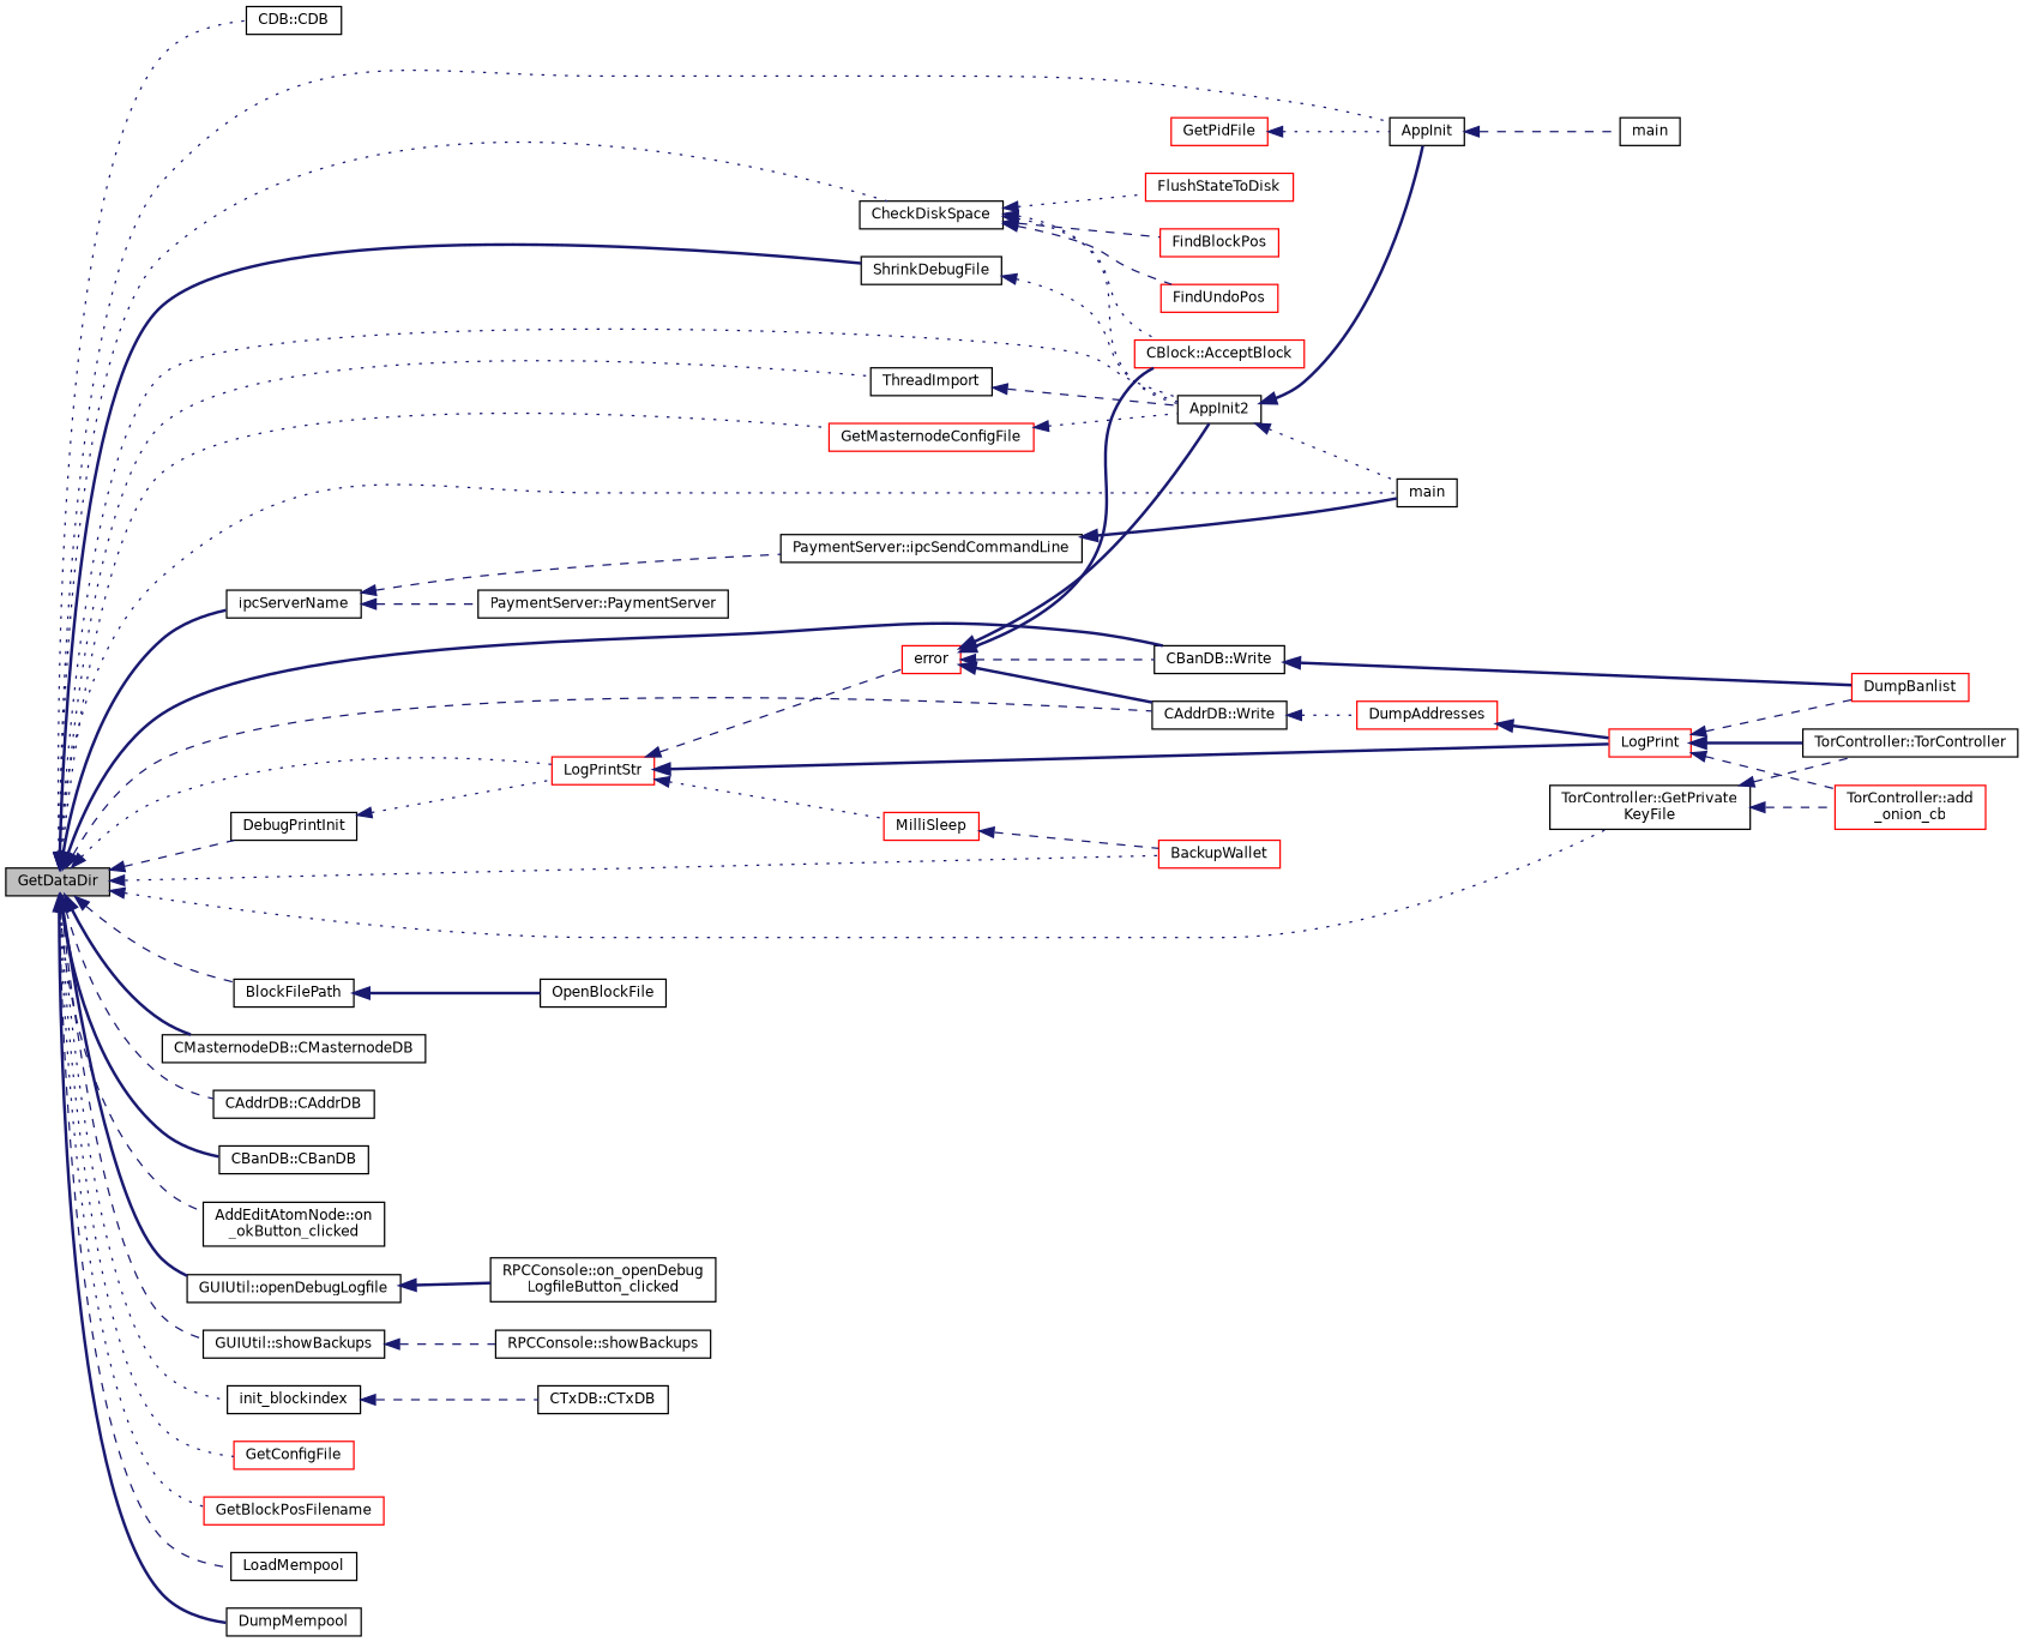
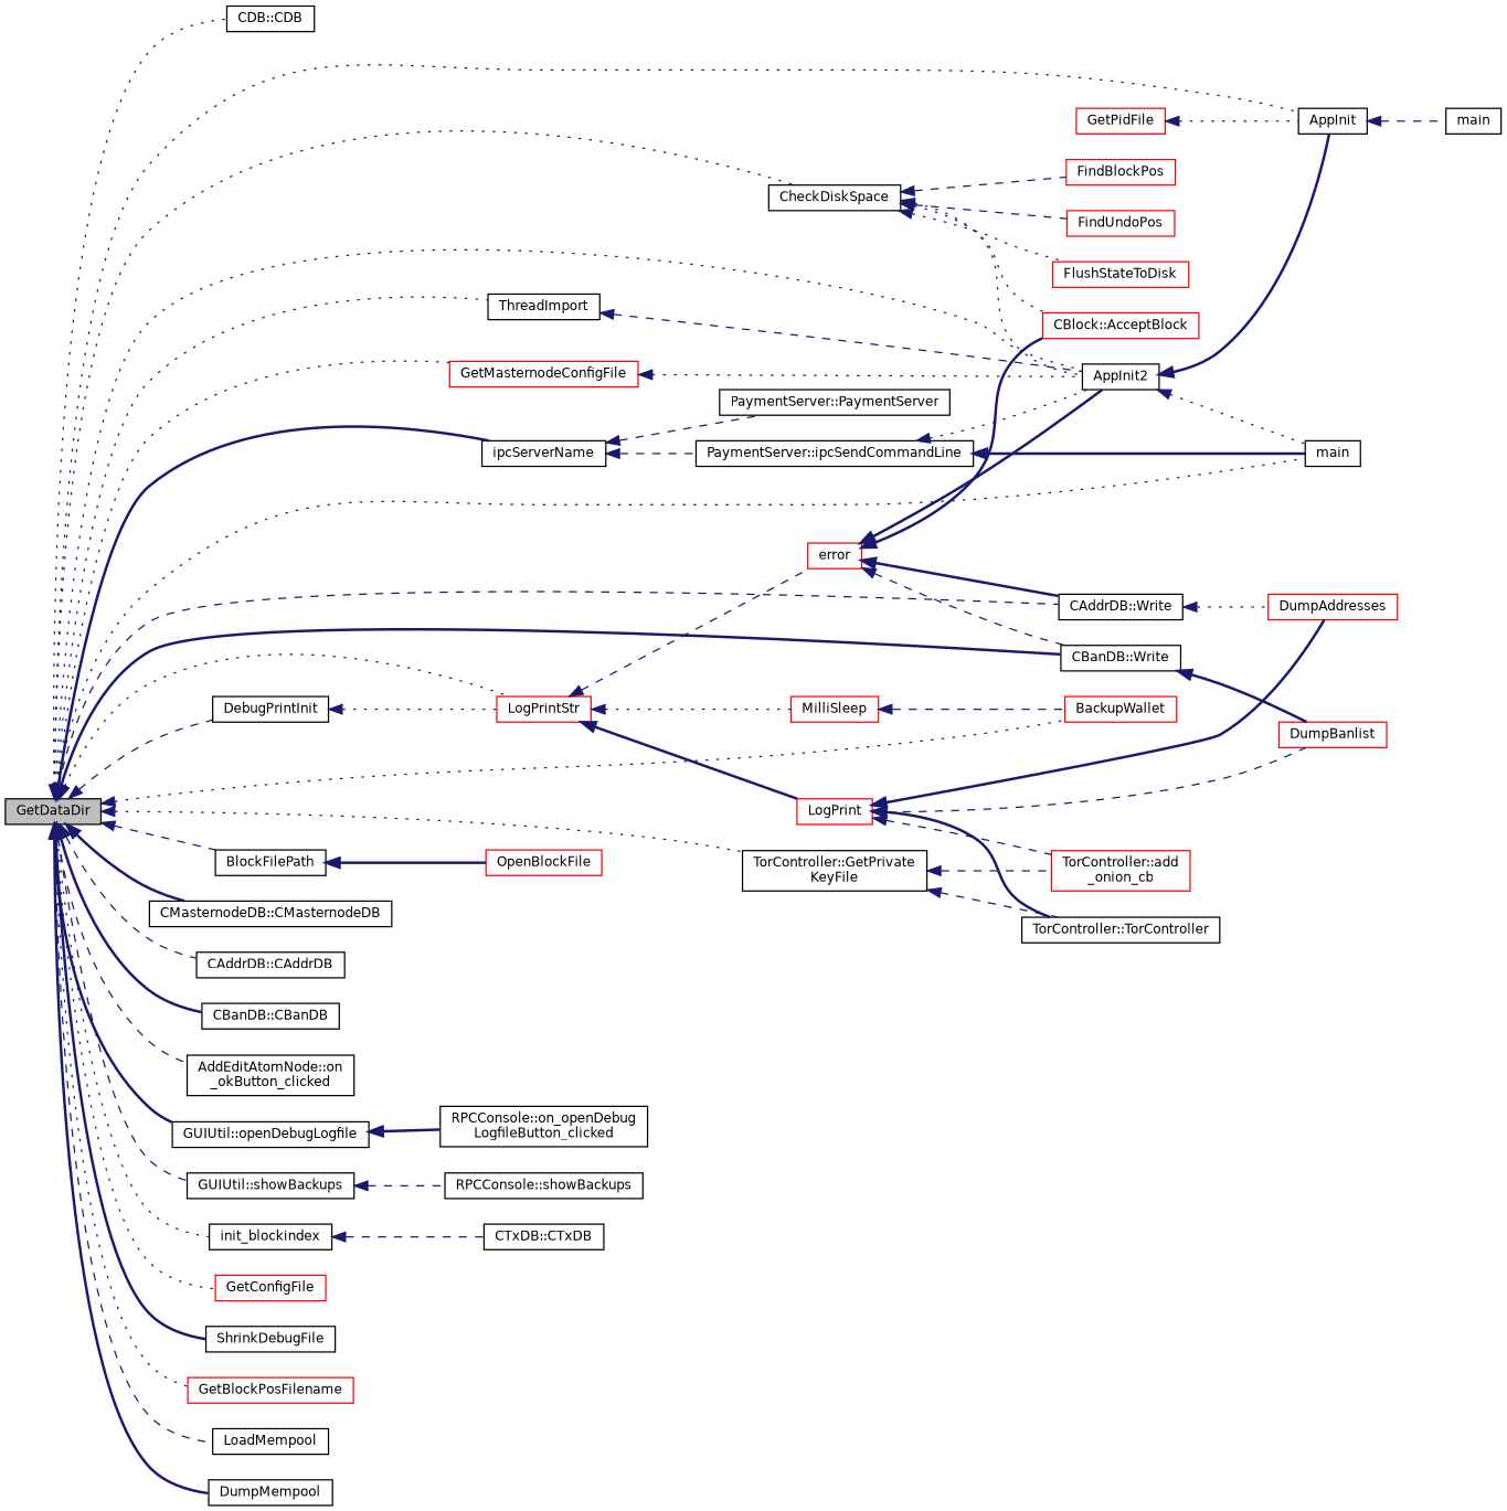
  digraph {
    rankdir=LR
    node [color=black fillcolor=white fontname=Helvetica fontsize=10 shape=record style=filled]
    edge [color=midnightblue dir=back fontname=Helvetica fontsize=10 labelfontname=Helvetica labelfontsize=10 style=dotted]
    n1 [fillcolor=grey75 fontcolor=black height=0.2 label=GetDataDir width=0.4]
    n2 [height=0.2 label="CDB::CDB" width=0.4]
    n3 [height=0.2 label=AppInit2 width=0.4]
    n4 [height=0.2 label=AppInit width=0.4]
    n5 [height=0.2 label=main width=0.4]
    n6 [height=0.2 label=CheckDiskSpace width=0.4]
    n7 [height=0.2 label=BlockFilePath width=0.4]
    n8 [height=0.2 label=ThreadImport width=0.4]
    n9 [height=0.2 label="CMasternodeDB::CMasternodeDB" width=0.4]
    n10 [height=0.2 label="CAddrDB::CAddrDB" width=0.4]
    n11 [height=0.2 label="CAddrDB::Write" width=0.4]
    n12 [height=0.2 label="CBanDB::CBanDB" width=0.4]
    n13 [height=0.2 label="CBanDB::Write" width=0.4]
    n14 [height=0.2 label="AddEditAtomNode::on\l_okButton_clicked" width=0.4]
    n15 [height=0.2 label="GUIUtil::openDebugLogfile" width=0.4]
    n16 [height=0.2 label="GUIUtil::showBackups" width=0.4]
    n17 [height=0.2 label=ipcServerName width=0.4]
    n18 [height=0.2 label="TorController::GetPrivate\lKeyFile" width=0.4]
    n19 [height=0.2 label=init_blockindex width=0.4]
    n20 [height=0.2 label=DebugPrintInit width=0.4]
    n21 [color=red height=0.2 label=LogPrintStr width=0.4]
    n22 [color=red height=0.2 label=BackupWallet width=0.4]
    n23 [color=red height=0.2 label=GetConfigFile width=0.4]
    n24 [color=red height=0.2 label=GetMasternodeConfigFile width=0.4]
    n25 [height=0.2 label=ShrinkDebugFile width=0.4]
    n26 [color=red height=0.2 label=GetBlockPosFilename width=0.4]
    n27 [height=0.2 label=LoadMempool width=0.4]
    n28 [height=0.2 label=DumpMempool width=0.4]
    n29 [height=0.2 label=main width=0.4]
    n30 [color=red height=0.2 label="CBlock::AcceptBlock" width=0.4]
    n31 [color=red height=0.2 label=FlushStateToDisk width=0.4]
    n32 [color=red height=0.2 label=FindBlockPos width=0.4]
    n33 [color=red height=0.2 label=FindUndoPos width=0.4]
-   n34 [height=0.2 label=OpenBlockFile width=0.4]
+   n34 [color=red height=0.2 label=OpenBlockFile width=0.4]
    n35 [color=red height=0.2 label=DumpAddresses width=0.4]
    n36 [color=red height=0.2 label=DumpBanlist width=0.4]
    n37 [height=0.2 label="RPCConsole::on_openDebug\lLogfileButton_clicked" width=0.4]
    n38 [height=0.2 label="RPCConsole::showBackups" width=0.4]
    n39 [height=0.2 label="PaymentServer::ipcSendCommandLine" width=0.4]
    n40 [height=0.2 label="PaymentServer::PaymentServer" width=0.4]
    n41 [height=0.2 label="TorController::TorController" width=0.4]
    n42 [color=red height=0.2 label="TorController::add\l_onion_cb" width=0.4]
    n43 [height=0.2 label="CTxDB::CTxDB" width=0.4]
    n44 [color=red height=0.2 label=MilliSleep width=0.4]
    n45 [color=red height=0.2 label=LogPrint width=0.4]
    n46 [color=red height=0.2 label=error width=0.4]
    n47 [color=red height=0.2 label=GetPidFile width=0.4]
    n1 -> n2
    n1 -> n3
    n1 -> n4
    n1 -> n5
    n1 -> n6
    n1 -> n7 [style=dashed]
    n1 -> n8
    n1 -> n9 [style=bold]
    n1 -> n10 [style=dashed]
    n1 -> n11 [style=dashed]
    n1 -> n12 [style=bold]
    n1 -> n13 [style=bold]
    n1 -> n14 [style=dashed]
    n1 -> n15 [style=bold]
    n1 -> n16 [style=dashed]
    n1 -> n17 [style=bold]
    n1 -> n18
    n1 -> n19
    n1 -> n20 [style=dashed]
    n1 -> n21
    n1 -> n22
    n1 -> n23
    n1 -> n24
    n1 -> n25 [style=bold]
    n1 -> n26
    n1 -> n27 [style=dashed]
    n1 -> n28 [style=bold]
    n3 -> n4 [style=bold]
    n3 -> n5
    n4 -> n29 [style=dashed]
    n6 -> n3
    n6 -> n30
    n6 -> n31
    n6 -> n32 [style=dashed]
    n6 -> n33 [style=dashed]
    n7 -> n34 [style=bold]
    n8 -> n3 [style=dashed]
    n11 -> n35
    n13 -> n36 [style=bold]
    n15 -> n37 [style=bold]
    n16 -> n38 [style=dashed]
    n17 -> n39 [style=dashed]
    n17 -> n40 [style=dashed]
    n18 -> n41 [style=dashed]
    n18 -> n42 [style=dashed]
    n19 -> n43 [style=dashed]
    n20 -> n21
    n21 -> n44
    n21 -> n45 [style=bold]
    n21 -> n46 [style=dashed]
    n24 -> n3
-   n25 -> n3
+   n39 -> n3
    n39 -> n5 [style=bold]
    n44 -> n22 [style=dashed]
-   n35 -> n45 [style=bold]
+   n45 -> n35 [style=bold]
    n45 -> n36 [style=dashed]
    n45 -> n41 [style=bold]
    n45 -> n42 [style=dashed]
    n46 -> n3 [style=bold]
    n46 -> n11 [style=bold]
    n46 -> n13 [style=dashed]
    n46 -> n30 [style=bold]
    n47 -> n4
  }
